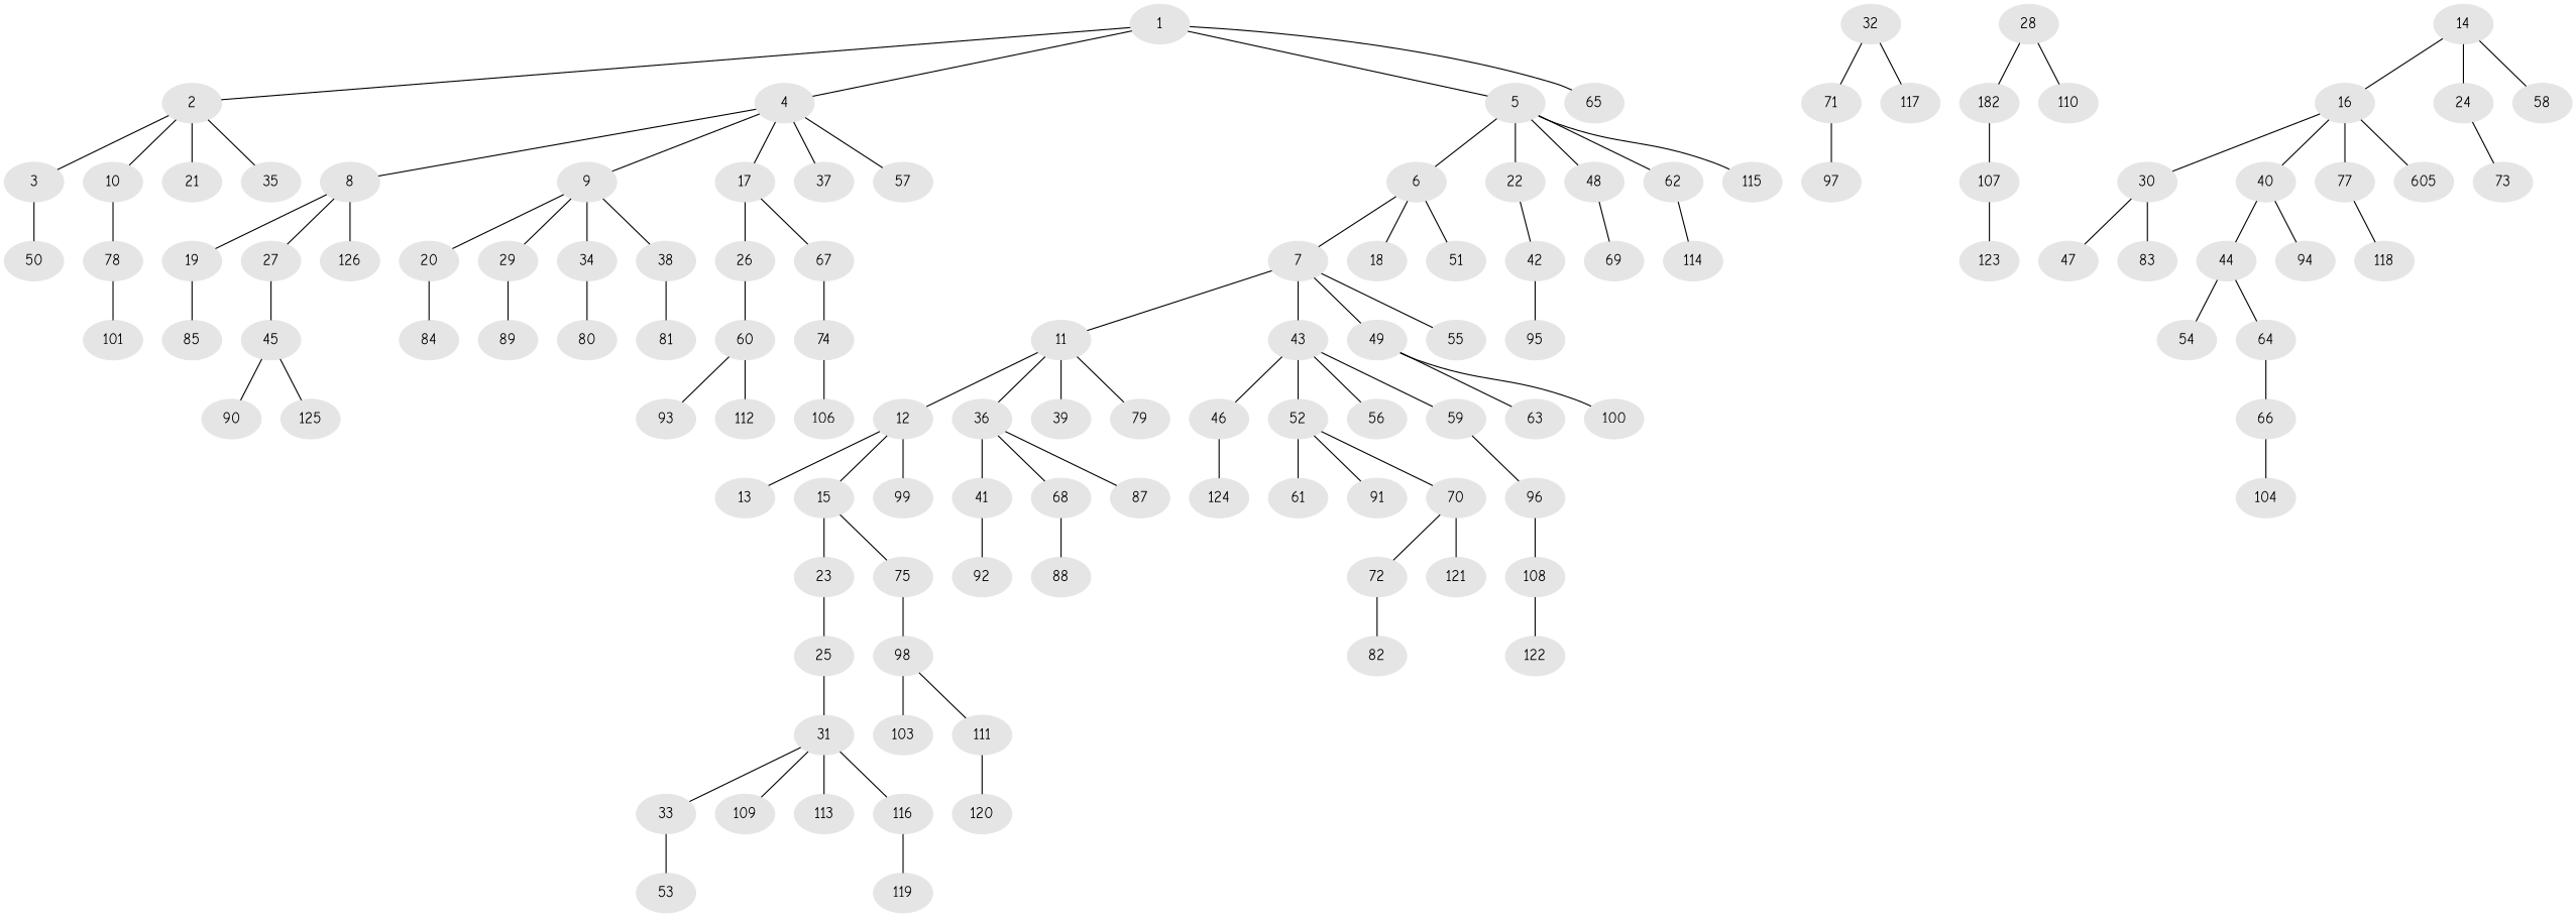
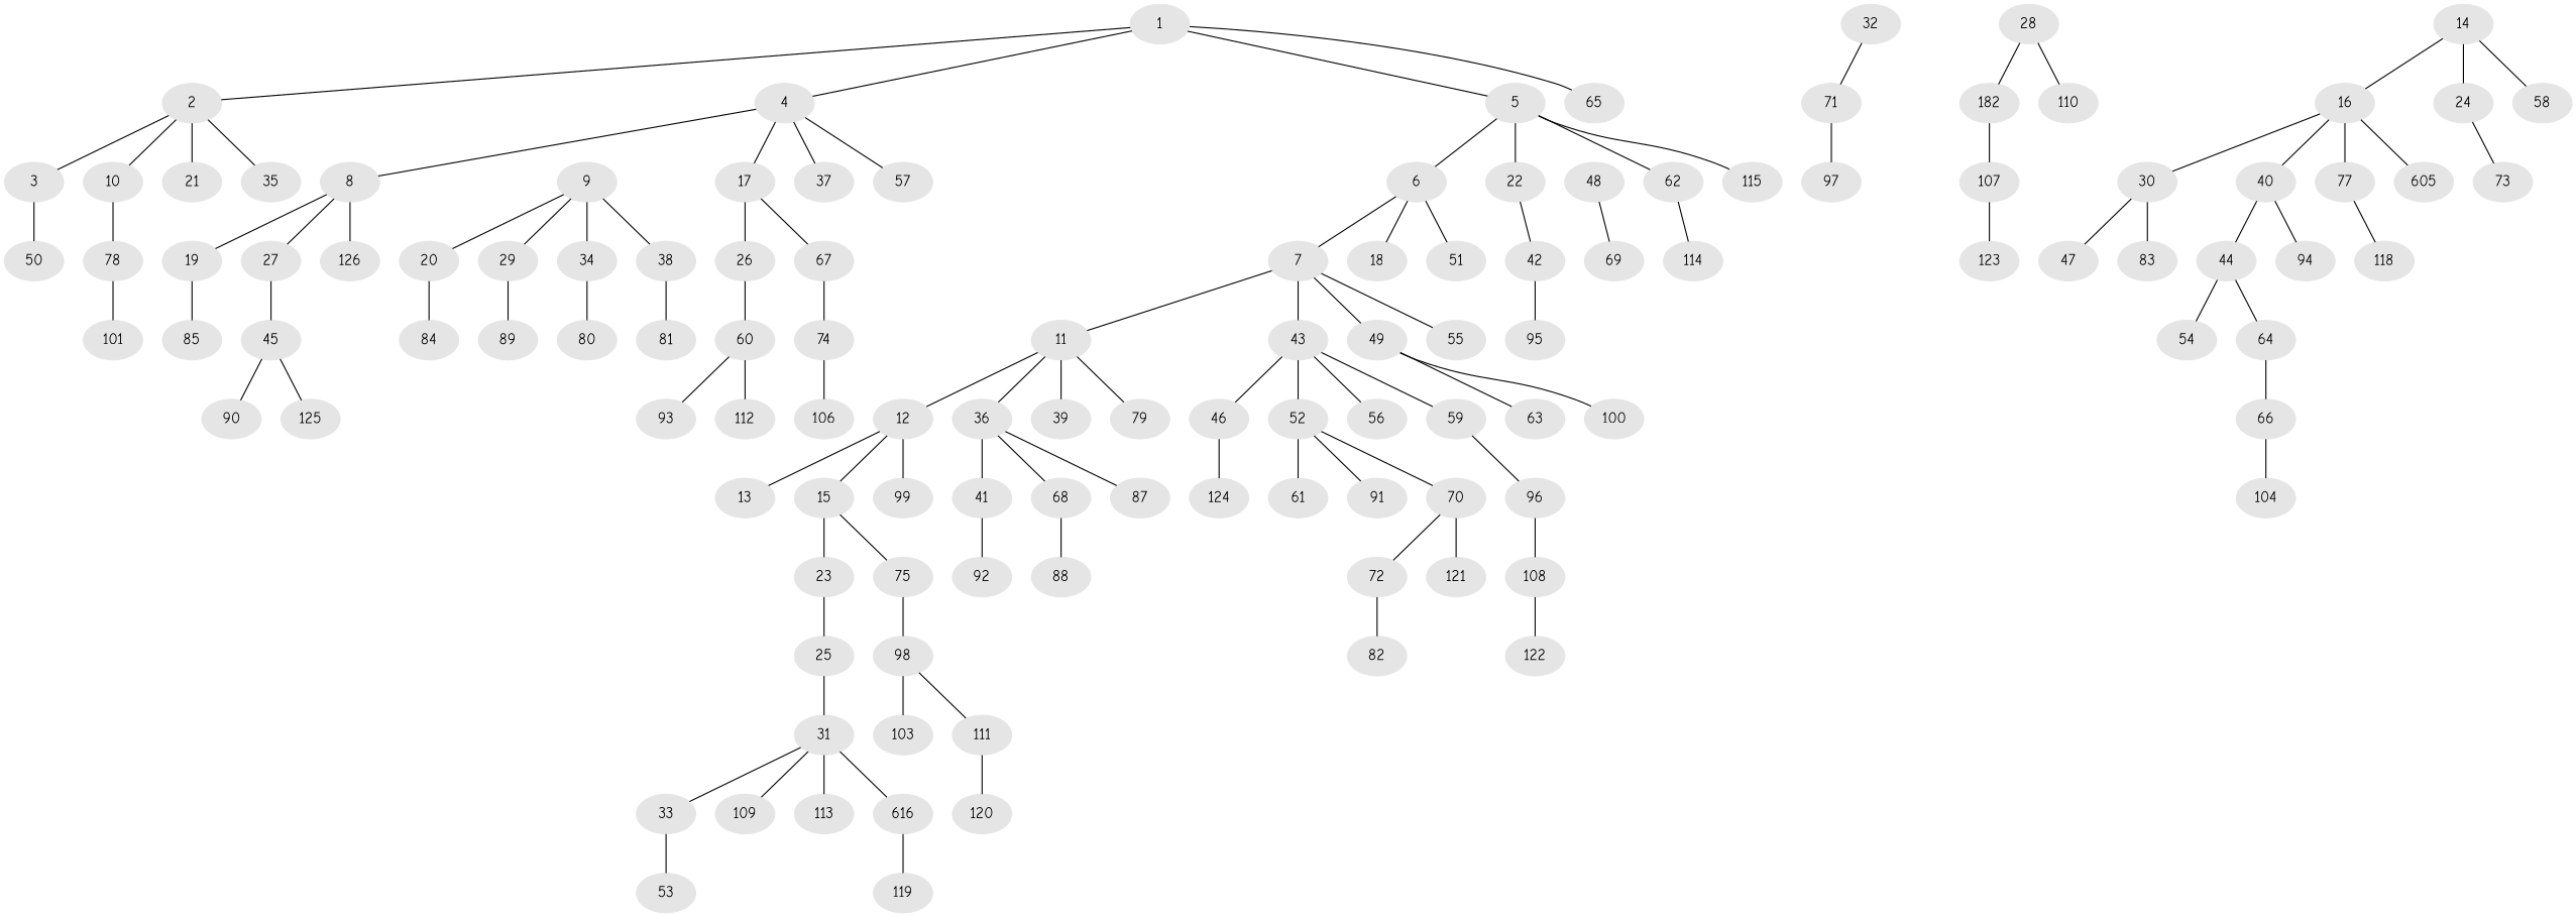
  graph {
    fontname="Comic Neue"
    node [color=gray90 fontname="Comic Neue" style=filled]
    edge [fontname="Comic Neue"]
    1
    2
    4
    5
    65
    3
    10
    21
    35
    8
    9
    17
    37
    57
    6
    22
    48
    62
    115
    50
    78
    19
    27
    126
    20
    29
    34
    38
    26
    67
    7
    18
    51
    42
    69
    114
    11
    43
    49
    55
    32
    71
-   117
    12
    36
    39
    79
    n48 [label=182]
    28
    110
    46
    52
    56
    59
    63
    100
    85
    45
    84
    89
    80
    81
    101
    13
    15
    99
    14
    16
    24
    58
    41
    68
    87
    23
    75
    30
    40
    77
    n79 [label=605]
    73
    25
    98
    47
    83
    44
    94
    118
    60
    74
    95
    31
    33
    109
    113
-   116
+   116 [label=616]
    93
    112
    90
    125
    107
    53
    119
    97
    92
    88
    54
    64
    124
    61
    91
    70
    96
    66
    108
    72
    121
    104
    106
    82
    103
    111
    122
    120
    123
    1 -- 2
    1 -- 4
    1 -- 5
    1 -- 65
    2 -- 3
    2 -- 10
    2 -- 21
    2 -- 35
    4 -- 8
-   4 -- 9
    4 -- 17
    4 -- 37
    4 -- 57
    5 -- 6
    5 -- 22
-   5 -- 48
    5 -- 62
    5 -- 115
    3 -- 50
    10 -- 78
    8 -- 19
    8 -- 27
    8 -- 126
    9 -- 20
    9 -- 29
    9 -- 34
    9 -- 38
    17 -- 26
    17 -- 67
    6 -- 7
    6 -- 18
    6 -- 51
    22 -- 42
    48 -- 69
    62 -- 114
    78 -- 101
    19 -- 85
    27 -- 45
    20 -- 84
    29 -- 89
    34 -- 80
    38 -- 81
    26 -- 60
    67 -- 74
    7 -- 11
    7 -- 43
    7 -- 49
    7 -- 55
    42 -- 95
    11 -- 12
    11 -- 36
    11 -- 39
    11 -- 79
    43 -- 46
    43 -- 52
    43 -- 56
    43 -- 59
    49 -- 63
    49 -- 100
    32 -- 71
-   32 -- 117
    71 -- 97
    12 -- 13
    12 -- 15
    12 -- 99
    36 -- 41
    36 -- 68
    36 -- 87
    n48 -- 107
    28 -- n48
    28 -- 110
    46 -- 124
    52 -- 61
    52 -- 91
    52 -- 70
    59 -- 96
    45 -- 90
    45 -- 125
    15 -- 23
    15 -- 75
    14 -- 16
    14 -- 24
    14 -- 58
    16 -- 30
    16 -- 40
    16 -- 77
    16 -- n79
    24 -- 73
    41 -- 92
    68 -- 88
    23 -- 25
    75 -- 98
    30 -- 47
    30 -- 83
    40 -- 44
    40 -- 94
    77 -- 118
    25 -- 31
    98 -- 103
    98 -- 111
    44 -- 54
    44 -- 64
    60 -- 93
    60 -- 112
    74 -- 106
    31 -- 33
    31 -- 109
    31 -- 113
    31 -- 116
    33 -- 53
    116 -- 119
    107 -- 123
    64 -- 66
    70 -- 72
    70 -- 121
    96 -- 108
    66 -- 104
    108 -- 122
    72 -- 82
    111 -- 120
  }
